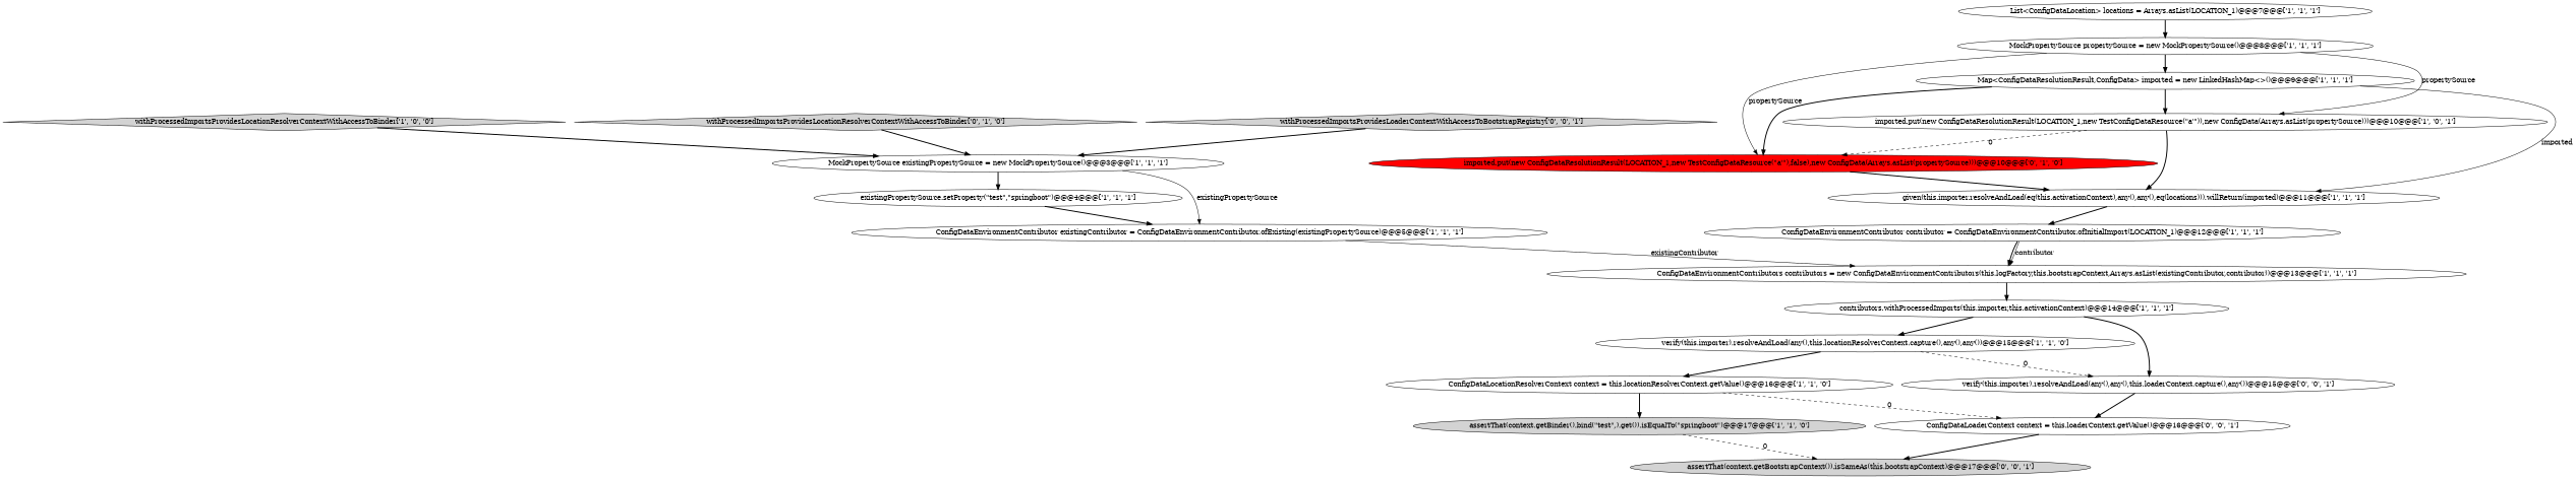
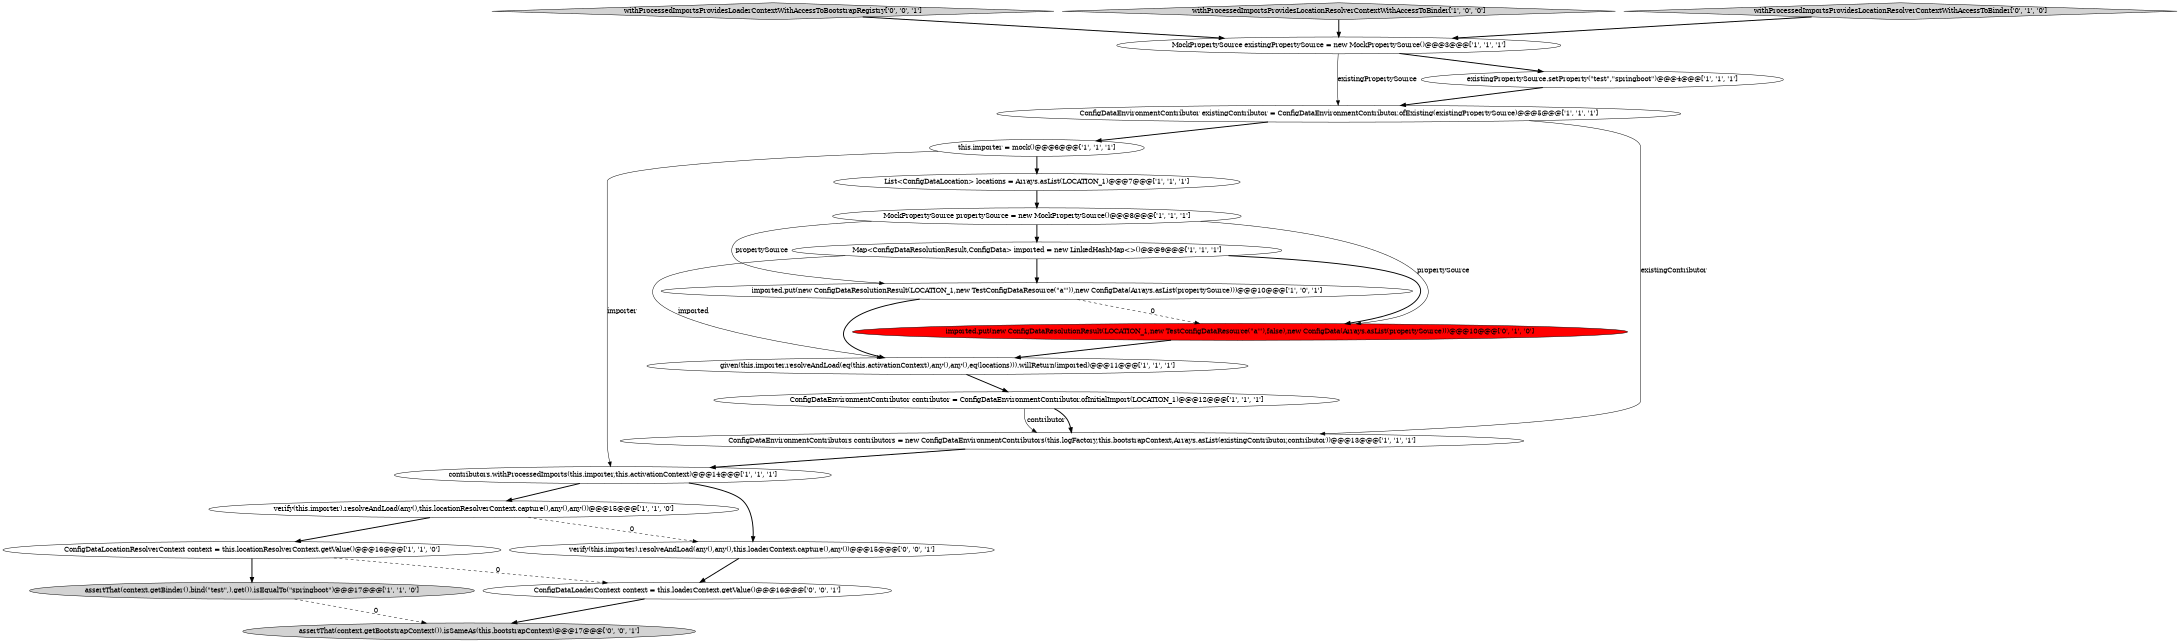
  digraph {
    node [fillcolor=white shape=ellipse style=filled]
    edge [style=bold]
    n1 [label="MockPropertySource propertySource = new MockPropertySource()@@@8@@@['1', '1', '1']"]
    n2 [label="imported.put(new ConfigDataResolutionResult(LOCATION_1,new TestConfigDataResource(\"a'\")),new ConfigData(Arrays.asList(propertySource)))@@@10@@@['1', '0', '1']"]
    n3 [label="Map<ConfigDataResolutionResult,ConfigData> imported = new LinkedHashMap<>()@@@9@@@['1', '1', '1']"]
    n4 [fillcolor=red label="imported.put(new ConfigDataResolutionResult(LOCATION_1,new TestConfigDataResource(\"a'\"),false),new ConfigData(Arrays.asList(propertySource)))@@@10@@@['0', '1', '0']"]
    n5 [label="ConfigDataEnvironmentContributor existingContributor = ConfigDataEnvironmentContributor.ofExisting(existingPropertySource)@@@5@@@['1', '1', '1']"]
+   n6 [label="this.importer = mock()@@@6@@@['1', '1', '1']"]
    n7 [label="ConfigDataEnvironmentContributors contributors = new ConfigDataEnvironmentContributors(this.logFactory,this.bootstrapContext,Arrays.asList(existingContributor,contributor))@@@13@@@['1', '1', '1']"]
    n8 [label="ConfigDataEnvironmentContributor contributor = ConfigDataEnvironmentContributor.ofInitialImport(LOCATION_1)@@@12@@@['1', '1', '1']"]
    n9 [label="verify(this.importer).resolveAndLoad(any(),this.locationResolverContext.capture(),any(),any())@@@15@@@['1', '1', '0']"]
    n10 [label="ConfigDataLocationResolverContext context = this.locationResolverContext.getValue()@@@16@@@['1', '1', '0']"]
    n11 [label="verify(this.importer).resolveAndLoad(any(),any(),this.loaderContext.capture(),any())@@@15@@@['0', '0', '1']"]
    n12 [label="List<ConfigDataLocation> locations = Arrays.asList(LOCATION_1)@@@7@@@['1', '1', '1']"]
    n13 [label="ConfigDataLoaderContext context = this.loaderContext.getValue()@@@16@@@['0', '0', '1']"]
    n14 [fillcolor=lightgray label="assertThat(context.getBootstrapContext()).isSameAs(this.bootstrapContext)@@@17@@@['0', '0', '1']"]
    n15 [fillcolor=lightgray label="withProcessedImportsProvidesLoaderContextWithAccessToBootstrapRegistry['0', '0', '1']" shape=diamond]
    n16 [label="MockPropertySource existingPropertySource = new MockPropertySource()@@@3@@@['1', '1', '1']"]
    n17 [label="given(this.importer.resolveAndLoad(eq(this.activationContext),any(),any(),eq(locations))).willReturn(imported)@@@11@@@['1', '1', '1']"]
    n18 [label="existingPropertySource.setProperty(\"test\",\"springboot\")@@@4@@@['1', '1', '1']"]
    n19 [label="contributors.withProcessedImports(this.importer,this.activationContext)@@@14@@@['1', '1', '1']"]
    n20 [fillcolor=lightgray label="assertThat(context.getBinder().bind(\"test\",).get()).isEqualTo(\"springboot\")@@@17@@@['1', '1', '0']"]
    n21 [fillcolor=lightgray label="withProcessedImportsProvidesLocationResolverContextWithAccessToBinder['1', '0', '0']" shape=diamond]
    n22 [fillcolor=lightgray label="withProcessedImportsProvidesLocationResolverContextWithAccessToBinder['0', '1', '0']" shape=diamond]
    n1 -> n2 [label=propertySource style=solid]
    n1 -> n3
    n1 -> n4 [label=propertySource style=solid]
    n2 -> n4 [label=0 style=dashed]
    n2 -> n17
    n3 -> n2
    n3 -> n4
    n3 -> n17 [label=imported style=solid]
    n4 -> n17
+   n5 -> n6
    n5 -> n7 [label=existingContributor style=solid]
+   n6 -> n12
+   n6 -> n19 [label=importer style=solid]
    n7 -> n19
    n8 -> n7 [label=contributor style=solid]
    n8 -> n7
    n9 -> n10
    n9 -> n11 [label=0 style=dashed]
    n10 -> n13 [label=0 style=dashed]
    n10 -> n20
    n11 -> n13
    n12 -> n1
    n13 -> n14
    n15 -> n16
    n16 -> n5 [label=existingPropertySource style=solid]
    n16 -> n18
    n17 -> n8
    n18 -> n5
    n19 -> n9
    n19 -> n11
    n20 -> n14 [label=0 style=dashed]
    n21 -> n16
    n22 -> n16
  }
